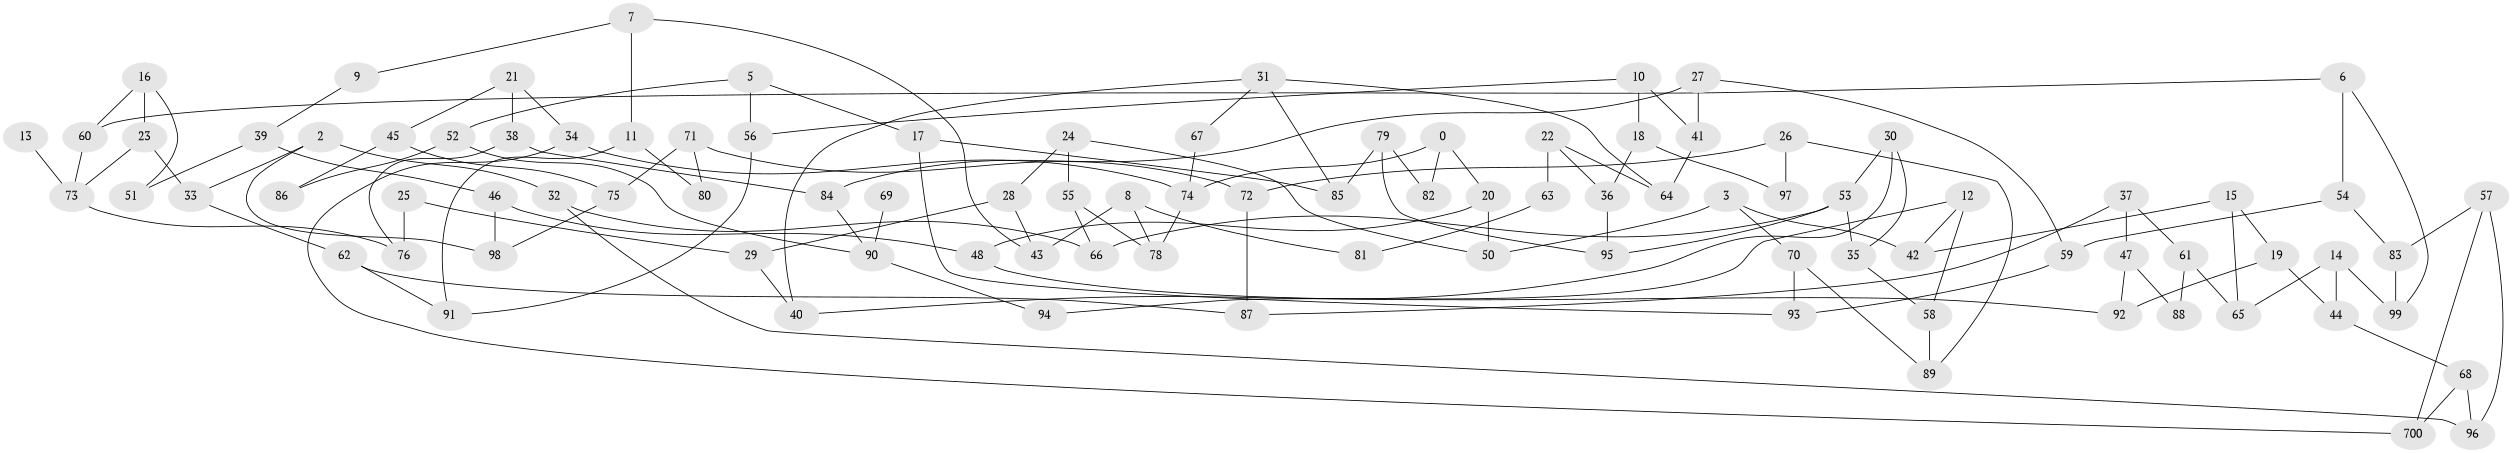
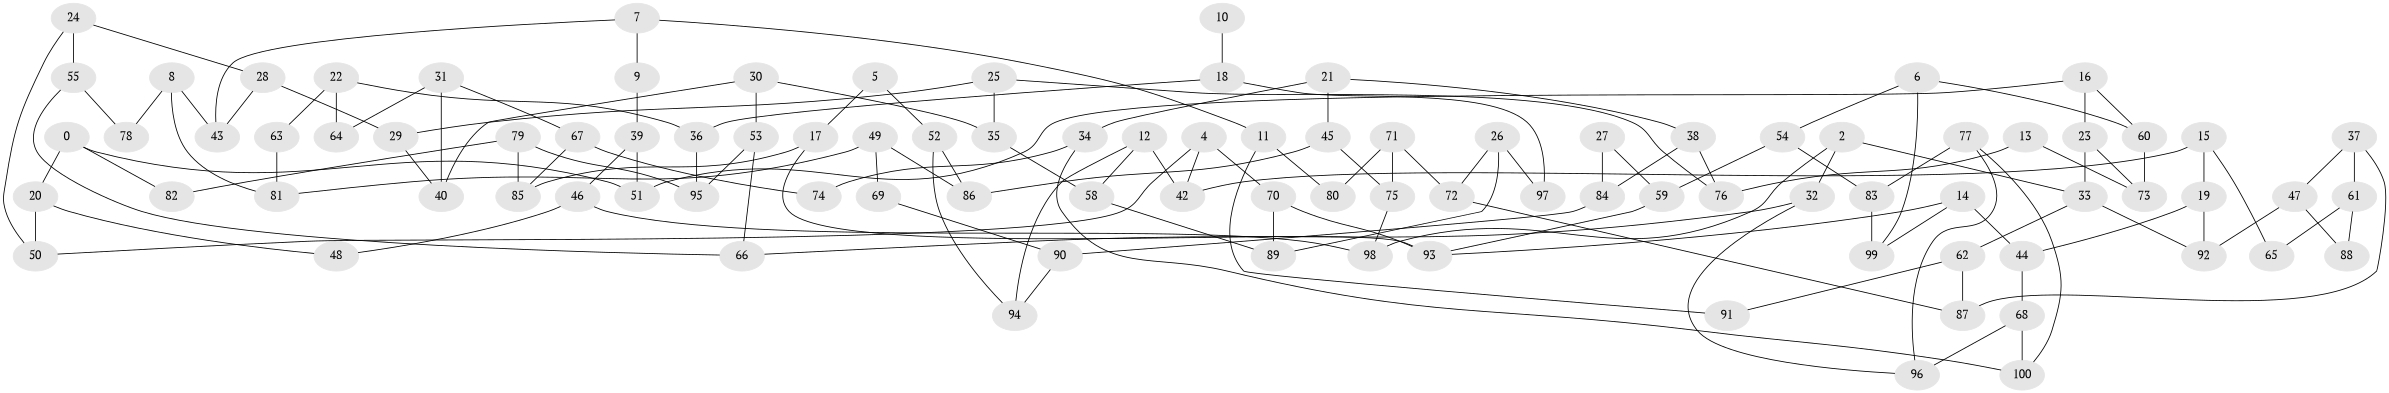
  graph {
    fontname="PT Serif"
    node [color=gray90 fontname="PT Serif" style=filled]
    edge [fontname="PT Serif"]
    2
    32
    33
    98
    66
    96
    62
    n8 [label=0]
    82
    20
    51
    50
    48
-   4 [label=3]
+   4
    42
    70
    93
    89
    5
    17
    52
-   56
    85
    94
    86
    91
    6
    54
    60
    99
    59
    83
    73
    7
    9
    11
    43
    39
    80
    8
    78
    81
    46
    63
    10
    18
-   41
    97
    36
    64
    12
    58
    13
    76
    14
    44
    65
    68
    15
    19
    92
    16
    23
    95
    21
    34
    38
    45
    74
-   100 [label=700]
+   100
    84
    75
    22
    24
    28
    55
    29
    25
    35
    40
    26
    72
    87
    27
    90
    30
    53
    31
    67
    37
    47
    61
    88
+   49
    69
-   57
+   57 [label=77]
    71
    79
    2 -- 32
    2 -- 33
    2 -- 98
    32 -- 66
    32 -- 96
    33 -- 62
    62 -- 91
    62 -- 87
    n8 -- 82
    n8 -- 20
-   n8 -- 74
+   n8 -- 51
    20 -- 50
    20 -- 48
-   48 -- 92
+   33 -- 92
    4 -- 50
    4 -- 42
    4 -- 70
    70 -- 93
    70 -- 89
    5 -- 17
    5 -- 52
-   5 -- 56
    17 -- 93
    17 -- 85
-   52 -- 90
+   52 -- 94
    52 -- 86
-   56 -- 91
    6 -- 54
    6 -- 60
    6 -- 99
    54 -- 59
    54 -- 83
    60 -- 73
    59 -- 93
    83 -- 99
    7 -- 9
    7 -- 11
    7 -- 43
    9 -- 39
    11 -- 91
    11 -- 80
    39 -- 51
    39 -- 46
    8 -- 43
    8 -- 78
    8 -- 81
    46 -- 98
    46 -- 48
    63 -- 81
-   10 -- 56
    10 -- 18
-   10 -- 41
    18 -- 97
    18 -- 36
-   41 -- 64
    36 -- 95
    12 -- 42
    12 -- 94
    12 -- 58
    58 -- 89
    13 -- 73
-   73 -- 76
+   13 -- 76
    14 -- 99
    14 -- 44
-   14 -- 65
+   14 -- 93
    44 -- 68
    68 -- 96
    68 -- 100
    15 -- 42
    15 -- 65
    15 -- 19
    19 -- 44
    19 -- 92
    16 -- 51
    16 -- 60
    16 -- 23
    23 -- 33
    23 -- 73
    21 -- 34
    21 -- 38
    21 -- 45
    34 -- 74
    34 -- 100
    38 -- 76
    38 -- 84
    45 -- 86
    45 -- 75
-   74 -- 78
    84 -- 90
    75 -- 98
    22 -- 63
    22 -- 36
    22 -- 64
    24 -- 50
    24 -- 28
    24 -- 55
    28 -- 43
    28 -- 29
    55 -- 66
    55 -- 78
    29 -- 40
    25 -- 76
    25 -- 29
-   53 -- 35
+   25 -- 35
    35 -- 58
    26 -- 89
    26 -- 97
    26 -- 72
    72 -- 87
    27 -- 59
-   27 -- 41
    27 -- 84
    90 -- 94
    30 -- 35
    30 -- 40
    30 -- 53
    53 -- 66
    53 -- 95
    31 -- 64
    31 -- 40
    31 -- 67
-   31 -- 85
+   67 -- 85
    67 -- 74
    37 -- 87
    37 -- 47
    37 -- 61
    47 -- 92
    47 -- 88
    61 -- 65
    61 -- 88
+   49 -- 86
+   49 -- 81
+   49 -- 69
    69 -- 90
    57 -- 96
    57 -- 83
    57 -- 100
    71 -- 80
    71 -- 75
    71 -- 72
    79 -- 82
    79 -- 85
    79 -- 95
  }
